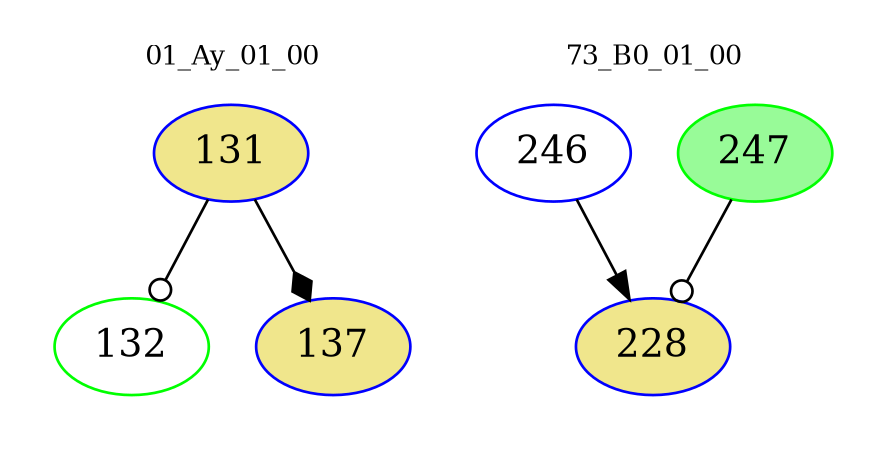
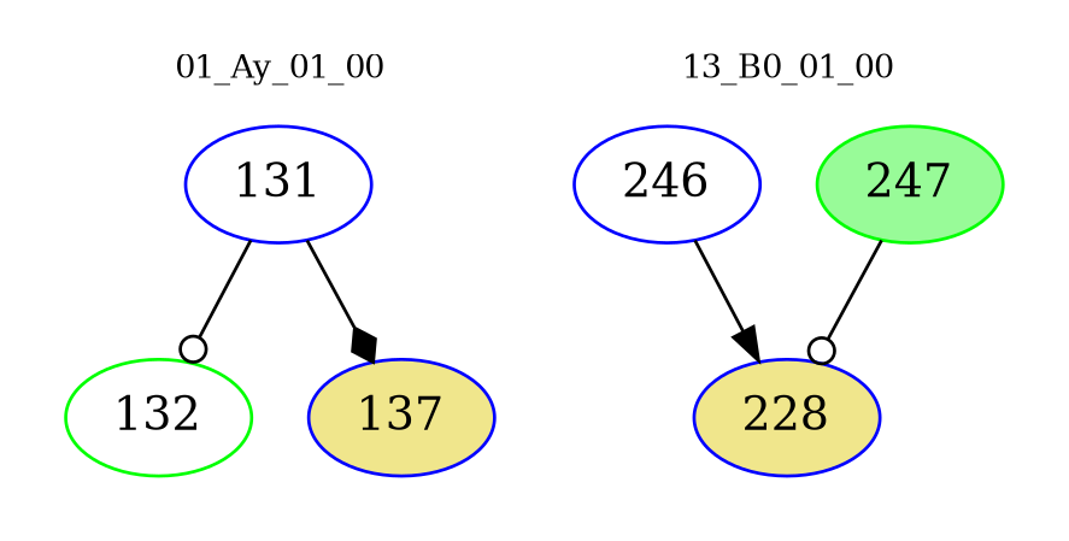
  digraph {
    node [color=blue fillcolor=khaki style=filled]
    edge [arrowhead=odot color=black]
    n1 [color=green fillcolor=white label=132]
-   n2 [label=131]
+   n2 [fillcolor=white label=131]
    n3 [label=137]
    n4 [color=green fillcolor=palegreen label=247]
    n5 [label=228]
    n6 [fillcolor=white label=246]
    subgraph cluster_1 {
      color=white
      fontsize=10
      label="01_Ay_01_00"
      n1
      n2
      n3
    }
    subgraph cluster_2 {
      color=white
      fontsize=10
-     label="73_B0_01_00"
+     label="13_B0_01_00"
      n4
      n5
      n6
    }
    n2 -> n1
    n2 -> n3 [arrowhead=diamond]
    n4 -> n5
    n6 -> n5 [arrowhead=normal]
  }
